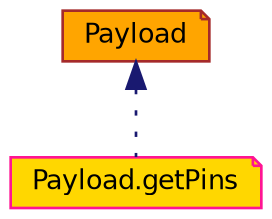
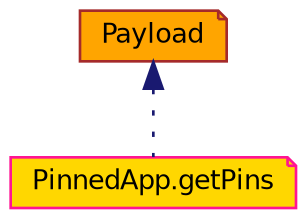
  digraph {
    node [fontname=Helvetica fontsize=10 shape=note style=filled]
-   n1 [color=deeppink fillcolor=gold fontcolor=black height=0.2 label="Payload.getPins" width=0.4]
+   n1 [color=deeppink fillcolor=gold fontcolor=black height=0.2 label="PinnedApp.getPins" width=0.4]
    n2 [color=brown fillcolor=orange height=0.2 label=Payload width=0.4]
    n2 -> n1 [color=midnightblue dir=back fontname=Helvetica fontsize=10 labelfontname=Helvetica labelfontsize=10 style=dotted]
  }
